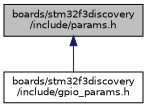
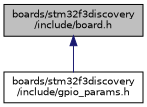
  digraph {
    node [color=black fontname=Helvetica fontsize=10 shape=record style=filled]
-   n1 [fillcolor=grey75 fontcolor=black height=0.2 label="boards/stm32f3discovery\l/include/params.h" width=0.4]
+   n1 [fillcolor=grey75 fontcolor=black height=0.2 label="boards/stm32f3discovery\l/include/board.h" width=0.4]
    n2 [fillcolor=white height=0.2 label="boards/stm32f3discovery\l/include/gpio_params.h" width=0.4]
    n1 -> n2 [color=midnightblue dir=back fontname=Helvetica fontsize=10 labelfontname=Helvetica labelfontsize=10 style=solid]
  }
